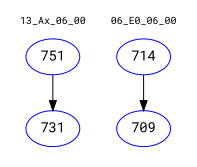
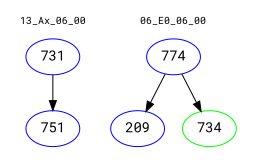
  digraph {
    fontname="Roboto Mono"
    node [color=blue fontname="Roboto Mono"]
    edge [color=black fontname="Roboto Mono"]
    n1 [label=751]
    n2 [label=731]
-   n3 [label=714]
-   n4 [label=709]
+   n3 [label=774]
+   n4 [label=209]
+   n5 [color=green label=734]
    subgraph cluster_1 {
      color=white
      fontsize=10
      label="13_Ax_06_00"
      n1
      n2
    }
    subgraph cluster_2 {
      color=white
      fontsize=10
      label="06_E0_06_00"
      n3
      n4
+     n5
    }
-   n1 -> n2
+   n2 -> n1
    n3 -> n4
+   n3 -> n5
  }
